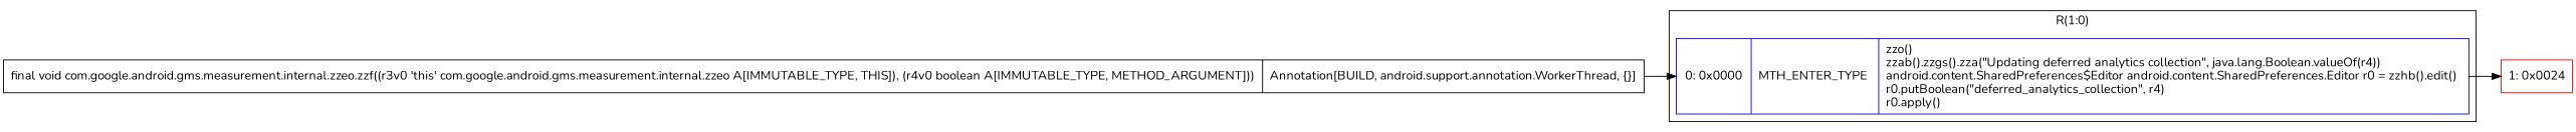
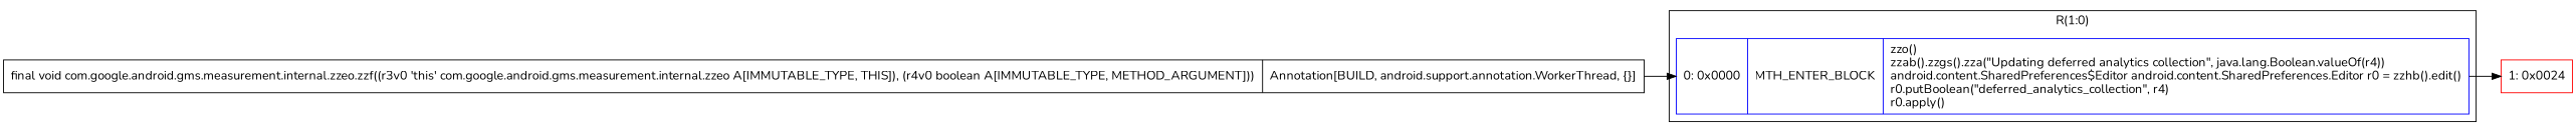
  digraph {
    rankdir=LR
    fontname=Nunito
    node [shape=record fontname=Nunito]
    edge [fontname=Nunito]
-   n1 [color=blue label="{0\:\ 0x0000|MTH_ENTER_TYPE\l|zzo()\lzzab().zzgs().zza(\"Updating deferred analytics collection\", java.lang.Boolean.valueOf(r4))\landroid.content.SharedPreferences$Editor android.content.SharedPreferences.Editor r0 = zzhb().edit()\lr0.putBoolean(\"deferred_analytics_collection\", r4)\lr0.apply()\l}"]
+   n1 [color=blue label="{0\:\ 0x0000|MTH_ENTER_BLOCK\l|zzo()\lzzab().zzgs().zza(\"Updating deferred analytics collection\", java.lang.Boolean.valueOf(r4))\landroid.content.SharedPreferences$Editor android.content.SharedPreferences.Editor r0 = zzhb().edit()\lr0.putBoolean(\"deferred_analytics_collection\", r4)\lr0.apply()\l}"]
    n2 [color=red label="{1\:\ 0x0024}"]
    n3 [label="{final void com.google.android.gms.measurement.internal.zzeo.zzf((r3v0 'this' com.google.android.gms.measurement.internal.zzeo A[IMMUTABLE_TYPE, THIS]), (r4v0 boolean A[IMMUTABLE_TYPE, METHOD_ARGUMENT]))  | Annotation[BUILD, android.support.annotation.WorkerThread, \{\}]\l}"]
    subgraph cluster_1 {
      label="R(1:0)"
      n1
    }
    n1 -> n2
    n3 -> n1
  }
